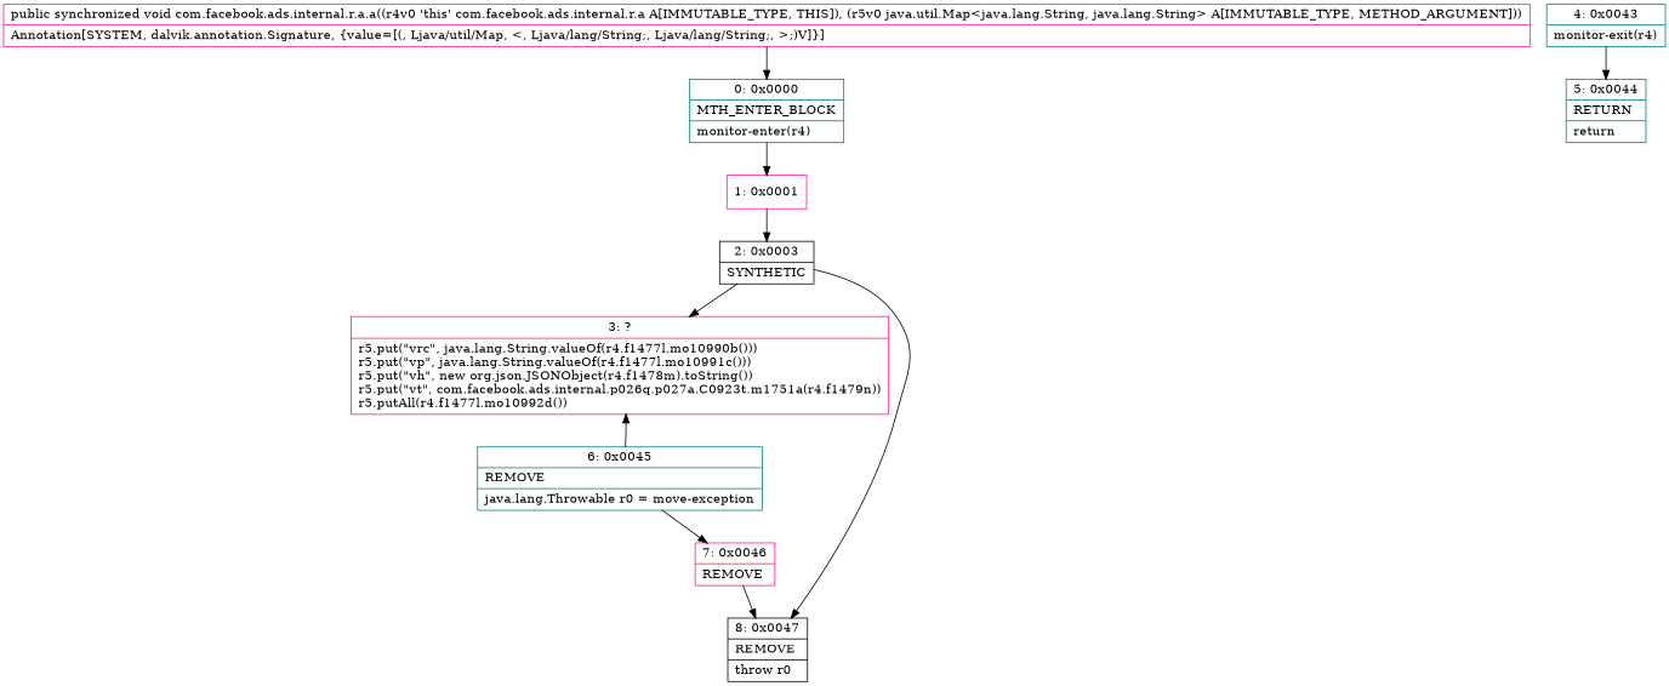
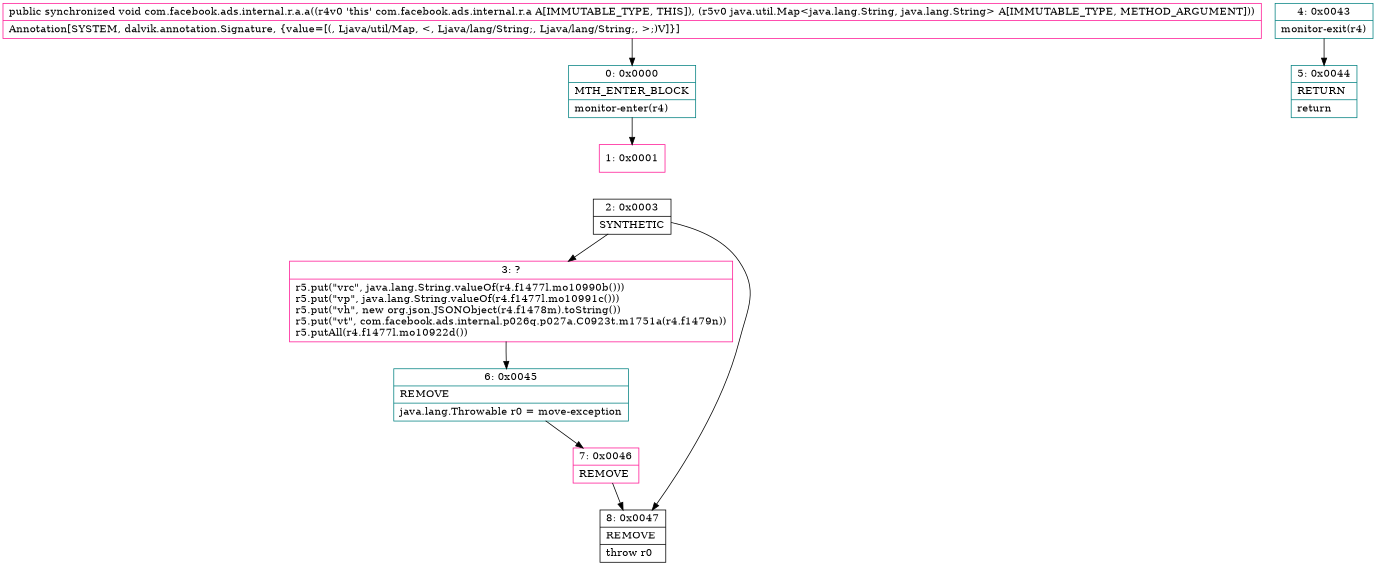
  digraph {
    node [color=teal shape=record]
    n1 [label="{0\:\ 0x0000|MTH_ENTER_BLOCK\l|monitor\-enter(r4)\l}"]
    n2 [color=deeppink label="{1\:\ 0x0001}"]
    n3 [color=black label="{2\:\ 0x0003|SYNTHETIC\l}"]
-   n4 [color=deeppink label="{3\:\ ?|r5.put(\"vrc\", java.lang.String.valueOf(r4.f1477l.mo10990b()))\lr5.put(\"vp\", java.lang.String.valueOf(r4.f1477l.mo10991c()))\lr5.put(\"vh\", new org.json.JSONObject(r4.f1478m).toString())\lr5.put(\"vt\", com.facebook.ads.internal.p026q.p027a.C0923t.m1751a(r4.f1479n))\lr5.putAll(r4.f1477l.mo10992d())\l}"]
+   n4 [color=deeppink label="{3\:\ ?|r5.put(\"vrc\", java.lang.String.valueOf(r4.f1477l.mo10990b()))\lr5.put(\"vp\", java.lang.String.valueOf(r4.f1477l.mo10991c()))\lr5.put(\"vh\", new org.json.JSONObject(r4.f1478m).toString())\lr5.put(\"vt\", com.facebook.ads.internal.p026q.p027a.C0923t.m1751a(r4.f1479n))\lr5.putAll(r4.f1477l.mo10922d())\l}"]
    n5 [color=black label="{8\:\ 0x0047|REMOVE\l|throw r0\l}"]
    n6 [label="{6\:\ 0x0045|REMOVE\l|java.lang.Throwable r0 = move\-exception\l}"]
    n7 [color=deeppink label="{7\:\ 0x0046|REMOVE\l}"]
    n8 [label="{4\:\ 0x0043|monitor\-exit(r4)\l}"]
    n9 [label="{5\:\ 0x0044|RETURN\l|return\l}"]
    n10 [color=deeppink label="{public synchronized void com.facebook.ads.internal.r.a.a((r4v0 'this' com.facebook.ads.internal.r.a A[IMMUTABLE_TYPE, THIS]), (r5v0 java.util.Map\<java.lang.String, java.lang.String\> A[IMMUTABLE_TYPE, METHOD_ARGUMENT]))  | Annotation[SYSTEM, dalvik.annotation.Signature, \{value=[(, Ljava\/util\/Map, \<, Ljava\/lang\/String;, Ljava\/lang\/String;, \>;)V]\}]\l}"]
    n1 -> n2
-   n2 -> n3
    n3 -> n4
    n3 -> n5
-   n6 -> n4
+   n4 -> n6
    n6 -> n7
    n7 -> n5
    n8 -> n9
    n10 -> n1
  }
